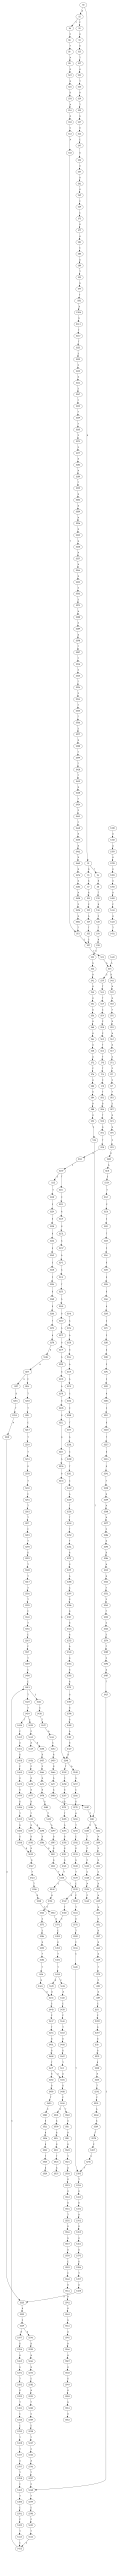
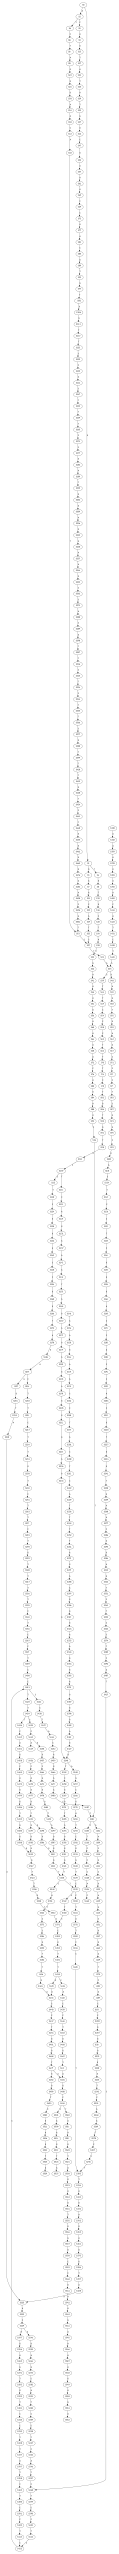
  strict digraph {
    fontname="JetBrains Mono"
    node [fontname="JetBrains Mono"]
    edge [fontname="JetBrains Mono"]
    S0
    S1
    S2
    S3
    S4
    S5
    S6
    S7
    S8
    S9
    S10
    S11
    S12
    S13
    S14
    S15
    S16
    S17
    S18
    S19
    S20
    S21
    S22
    S23
    S24
    S25
    S26
    S27
    S28
    S29
    S30
    S31
    S32
    S33
    S34
    S35
    S36
    S37
    S38
    S39
    S40
    S41
    S42
    S43
    S44
    S45
    S46
    S47
    S48
    S49
    S50
    S51
    S52
    S53
    S54
    S55
    S56
    S57
    S58
    S59
    S60
    S61
    S62
    S63
    S64
    S65
    S66
    S67
    S68
    S69
    S70
    S71
    S72
    S73
    S74
    S75
    S76
    S77
    S78
    S79
    S80
    S81
    S82
    S83
    S84
    S85
    S86
    S87
    S88
    S89
    S90
    S91
    S92
    S93
    S94
    S95
    S96
    S97
    S98
    S99
    S100
    S101
    S102
    S103
    S104
    S105
    S106
    S107
    S108
    S109
    S110
    S111
    S112
    S113
    S114
    S115
    S116
    S117
    S118
    S119
    S120
    S121
    S122
    S123
    S124
    S125
    S126
    S127
    S128
    S129
    S130
    S131
    S132
    S133
    S134
    S135
    S136
    S137
    S138
    S139
    S140
    S141
    S142
    S143
    S144
    S145
    S147
    S148
    S149
    S150
    S151
    S146
    S152
    S153
    S154
    S155
    S156
    S157
    S158
    S159
    S160
    S161
    S162
    S163
    S164
    S165
    S166
    S167
    S168
    S169
    S170
    S171
    S172
    S173
    S174
    S175
    S176
    S177
    S178
    S179
    S180
    S181
    S182
    S183
    S184
    S185
    S186
    S187
    S188
    S189
    S190
    S191
    S192
    S193
    S194
    S195
    S196
    S197
    S198
    S199
    S200
    S201
    S202
    S203
    S204
    S205
    S206
    S207
    S208
    S209
    S210
    S211
    S212
    S213
    S214
    S215
    S216
    S217
    S218
    S219
    S220
    S221
    S222
    S223
    S224
    S225
    S226
    S227
    S228
    S229
    S230
    S231
    S232
    S233
    S234
    S235
    S236
    S237
    S238
    S239
    S240
    S241
    S242
    S243
    S244
    S245
    S246
    S247
    S248
    S249
    S250
    S251
    S252
    S253
    S254
    S255
    S256
    S257
    S258
    S259
    S260
    S261
    S262
    S263
    S264
    S265
    S266
    S267
    S268
    S269
    S270
    S271
    S272
    S273
    S274
    S275
    S276
    S277
    S278
    S279
    S280
    S281
    S282
    S283
    S284
    S285
    S286
    S287
    S288
    S289
    S290
    S291
    S292
    S293
    S294
    S295
    S296
    S297
    S298
    S299
    S300
    S301
    S302
    S303
    S304
    S305
    S306
    S307
    S308
    S309
    S310
    S311
    S312
    S313
    S314
    S315
    S316
    S317
    S318
    S319
    S320
    S321
    S322
    S323
    S324
    S325
    S326
    S327
    S328
    S329
    S330
    S331
    S332
    S333
    S334
    S335
    S336
    S337
    S339
    S340
    S341
    S342
    S343
    S344
    S345
    S346
    S347
    S338
    S348
    S349
    S350
    S351
    S352
    S353
    S354
    S355
    S356
    S357
    S358
    S359
    S360
    S361
    S362
    S363
    S364
    S365
    S366
    S367
    S368
    S369
    S370
    S371
    S372
    S373
    S374
    S375
    S376
    S377
    S378
    S379
    S380
    S381
    S382
    S383
    S384
    S385
    S386
    S387
    S388
    S389
    S390
    S391
    S392
    S393
    S394
    S395
    S396
    S397
    S398
    S399
    S400
    S401
    S402
    S403
    S404
    S405
    S406
    S407
    S408
    S409
    S410
    S411
    S412
    S413
    S414
    S415
    S416
    S417
    S418
    S419
    S420
    S421
    S422
    S423
    S424
    S425
    S426
    S427
    S428
    S429
    S430
    S431
    S432
    S433
    S434
    S435
    S436
    S437
+   S438
    S439
    S440
    S441
    S442
    S443
    S444
    S445
    S446
    S447
    S448
    S449
    S450
    S451
    S452
    S453
    S454
    S455
    S457
    S458
    S459
    S460
    S461
    S462
    S456
    S463
    S464
    S465
    S466
    S467
    S468
    S469
    S470
    S471
    S472
    S473
    S474
    S475
    S476
    S477
    S478
    S479
    S480
    S481
    S482
    S483
    S484
    S485
    S486
    S487
    S488
    S489
    S490
    S491
    S492
    S493
    S494
    S495
    S496
    S497
    S498
    S499
    S500
    S501
    S502
    S503
    S504
    S505
    S506
    S507
    S508
    S509
    S510
    S511
    S512
    S513
    S514
    S515
    S516
    S517
    S518
    S519
    S520
    S521
    S522
    S523
    S524
    S525
    S526
    S527
    S528
    S529
    S530
    S531
    S532
    S533
    S534
    S535
    S536
    S537
    S538
    S539
    S540
    S541
    S542
    S543
    S544
    S545
    S546
    n548 [label=S587]
    S548
    S549
    S550
    S551
    S552
    S0 -> S1 [label=G]
    S0 -> S2 [label=A]
    S1 -> S3 [label=G]
    S1 -> S4 [label=T]
    S2 -> S5 [label=C]
    S2 -> S6 [label=T]
    S3 -> S7 [label=A]
    S4 -> S8 [label=G]
    S5 -> S9 [label=A]
    S6 -> S10 [label=C]
    S7 -> S11 [label=A]
    S8 -> S12 [label=T]
    S9 -> S13 [label=G]
    S10 -> S14 [label=T]
    S11 -> S15 [label=C]
    S12 -> S16 [label=G]
    S13 -> S17 [label=T]
    S14 -> S18 [label=A]
    S15 -> S19 [label=A]
    S16 -> S20 [label=C]
    S17 -> S21 [label=A]
    S18 -> S22 [label=G]
    S19 -> S23 [label=T]
    S20 -> S24 [label=T]
    S21 -> S25 [label=T]
    S22 -> S26 [label=G]
    S23 -> S27 [label=C]
    S24 -> S28 [label=A]
    S25 -> S29 [label=A]
    S26 -> S30 [label=G]
    S27 -> S31 [label=T]
    S28 -> S32 [label=T]
    S29 -> S33 [label=T]
    S30 -> S34 [label=A]
    S31 -> S35 [label=A]
    S32 -> S36 [label=G]
    S33 -> S37 [label=G]
    S34 -> S38 [label=A]
    S35 -> S39 [label=C]
    S35 -> S40 [label=G]
    S36 -> S41 [label=A]
    S37 -> S42 [label=A]
    S38 -> S43 [label=C]
    S39 -> S44 [label=T]
    S40 -> S45 [label=A]
    S41 -> S46 [label=A]
    S42 -> S47 [label=C]
    S43 -> S48 [label=A]
    S44 -> S49 [label=T]
    S45 -> S50 [label=A]
    S46 -> S51 [label=A]
    S47 -> S52 [label=G]
    S48 -> S53 [label=T]
    S49 -> S54 [label=C]
    S50 -> S55 [label=T]
    S51 -> S56 [label=G]
    S52 -> S57 [label=A]
    S53 -> S27 [label=C]
    S54 -> S58 [label=C]
    S55 -> S59 [label=G]
    S56 -> S60 [label=A]
    S57 -> S61 [label=A]
    S58 -> S62 [label=C]
    S59 -> S63 [label=A]
    S60 -> S64 [label=A]
    S61 -> S65 [label=A]
    S62 -> S66 [label=T]
    S63 -> S67 [label=A]
    S64 -> S68 [label=A]
    S65 -> S69 [label=C]
    S66 -> S70 [label=T]
    S67 -> S71 [label=C]
    S68 -> S72 [label=A]
    S69 -> S73 [label=C]
    S70 -> S74 [label=T]
    S71 -> S75 [label=C]
    S72 -> S76 [label=C]
    S73 -> S77 [label=A]
    S74 -> S78 [label=C]
    S75 -> S79 [label=C]
    S76 -> S80 [label=A]
    S77 -> S81 [label=A]
    S78 -> S82 [label=T]
    S79 -> S83 [label=T]
    S80 -> S84 [label=G]
    S81 -> S85 [label=C]
    S82 -> S86 [label=G]
    S83 -> S87 [label=C]
    S84 -> S88 [label=A]
    S85 -> S89 [label=G]
    S86 -> S90 [label=T]
    S87 -> S91 [label=A]
    S88 -> S92 [label=A]
    S89 -> S93 [label=T]
    S90 -> S94 [label=G]
    S91 -> S95 [label=A]
    S92 -> S96 [label=C]
    S93 -> S97 [label=G]
    S94 -> S98 [label=T]
    S95 -> S99 [label=C]
    S96 -> S100 [label=T]
    S97 -> S101 [label=T]
    S98 -> S102 [label=G]
    S99 -> S103 [label=A]
    S100 -> S104 [label=A]
    S100 -> S105 [label=C]
    S101 -> S106 [label=G]
    S102 -> S107 [label=C]
    S103 -> S108 [label=A]
    S104 -> S109 [label=A]
    S105 -> S110 [label=T]
    S106 -> S111 [label=G]
    S107 -> S112 [label=C]
    S107 -> S113 [label=T]
    S108 -> S114 [label=C]
    S109 -> S115 [label=C]
    S110 -> S116 [label=C]
    S111 -> S117 [label=T]
    S112 -> S118 [label=T]
    S113 -> S119 [label=C]
    S114 -> S120 [label=T]
    S115 -> S121 [label=A]
    S116 -> S122 [label=C]
    S117 -> S123 [label=T]
    S118 -> S124 [label=C]
    S119 -> S125 [label=A]
    S120 -> S126 [label=C]
    S121 -> S127 [label=C]
    S122 -> S128 [label=C]
    S123 -> S129 [label=C]
    S124 -> S130 [label=G]
    S125 -> S131 [label=G]
    S126 -> S132 [label=C]
    S127 -> S133 [label=G]
    S128 -> S134 [label=A]
    S129 -> S135 [label=C]
    S130 -> S136 [label=G]
    S131 -> S137 [label=A]
    S132 -> S138 [label=T]
    S133 -> S139 [label=A]
    S134 -> S140 [label=C]
    S135 -> S141 [label=A]
    S136 -> S142 [label=A]
    S137 -> S143 [label=A]
    S138 -> S144 [label=C]
    S139 -> S145 [label=A]
    S141 -> S147 [label=C]
    S142 -> S148 [label=C]
    S143 -> S149 [label=A]
    S144 -> S150 [label=G]
    S145 -> S151 [label=C]
    S147 -> S153 [label=T]
    S148 -> S154 [label=C]
    S149 -> S155 [label=T]
    S150 -> S156 [label=G]
    S151 -> S157 [label=G]
    S146 -> S152 [label=A]
    S152 -> S158 [label=A]
    S153 -> S159 [label=T]
    S154 -> S160 [label=G]
    S155 -> S161 [label=A]
    S156 -> S162 [label=G]
    S157 -> S163 [label=G]
    S158 -> S164 [label=G]
    S159 -> S165 [label=T]
    S160 -> S166 [label=G]
    S161 -> S167 [label=G]
    S162 -> S168 [label=A]
    S163 -> S169 [label=A]
    S164 -> S170 [label=A]
    S165 -> S171 [label=C]
    S166 -> S172 [label=T]
    S167 -> S173 [label=A]
    S168 -> S174 [label=C]
    S169 -> S175 [label=T]
    S170 -> S176 [label=A]
    S171 -> S177 [label=C]
    S172 -> S178 [label=A]
    S173 -> S179 [label=G]
    S174 -> S180 [label=C]
    S175 -> S181 [label=C]
    S176 -> S182 [label=C]
    S177 -> S183 [label=G]
    S178 -> S184 [label=G]
    S179 -> S185 [label=A]
    S180 -> S186 [label=A]
    S181 -> S187 [label=A]
    S182 -> S188 [label=C]
    S183 -> S189 [label=A]
    S184 -> S190 [label=A]
    S185 -> S191 [label=G]
    S186 -> S192 [label=C]
    S187 -> S193 [label=C]
    S188 -> S194 [label=T]
    S189 -> S195 [label=T]
    S190 -> S196 [label=C]
    S190 -> S197 [label=G]
    S191 -> S198 [label=A]
    S192 -> S199 [label=C]
    S193 -> S200 [label=C]
    S194 -> S201 [label=A]
    S195 -> S202 [label=G]
    S196 -> S203 [label=T]
    S197 -> S204 [label=G]
    S198 -> S205 [label=G]
    S199 -> S206 [label=A]
    S200 -> S207 [label=G]
    S201 -> S208 [label=C]
    S202 -> S209 [label=G]
    S203 -> S210 [label=T]
    S204 -> S211 [label=T]
    S205 -> S212 [label=G]
    S206 -> S213 [label=C]
    S207 -> S214 [label=G]
    S208 -> S215 [label=T]
    S209 -> S216 [label=A]
    S210 -> S217 [label=C]
    S211 -> S218 [label=A]
    S212 -> S219 [label=G]
    S213 -> S220 [label=G]
    S214 -> S221 [label=G]
    S215 -> S222 [label=C]
    S216 -> S223 [label=A]
    S217 -> S224 [label=T]
    S218 -> S225 [label=A]
    S219 -> S226 [label=A]
    S220 -> S227 [label=T]
    S221 -> S228 [label=G]
    S222 -> S229 [label=A]
    S223 -> S230 [label=A]
    S224 -> S231 [label=T]
    S225 -> S232 [label=A]
    S226 -> S233 [label=G]
    S227 -> S234 [label=G]
    S228 -> S235 [label=G]
    S229 -> S236 [label=T]
    S230 -> S237 [label=A]
    S231 -> S238 [label=G]
    S232 -> S239 [label=C]
    S233 -> S240 [label=G]
    S234 -> S241 [label=G]
    S235 -> S242 [label=T]
    S236 -> S243 [label=T]
    S237 -> S244 [label=A]
    S238 -> S245 [label=T]
    S239 -> S246 [label=A]
    S239 -> S247 [label=G]
    S240 -> S248 [label=A]
    S240 -> S249 [label=T]
    S241 -> S250 [label=T]
    S242 -> S251 [label=C]
    S243 -> S252 [label=T]
    S244 -> S253 [label=A]
    S245 -> S254 [label=C]
    S246 -> S255 [label=G]
    S247 -> S256 [label=G]
    S248 -> S257 [label=G]
    S249 -> S258 [label=C]
    S250 -> S259 [label=G]
    S251 -> S260 [label=A]
    S252 -> S261 [label=T]
    S253 -> S262 [label=C]
    S254 -> S263 [label=T]
    S255 -> S264 [label=A]
    S256 -> S265 [label=A]
    S257 -> S266 [label=C]
    S258 -> S267 [label=G]
    S259 -> S268 [label=A]
    S260 -> S269 [label=A]
    S261 -> S270 [label=A]
    S262 -> S271 [label=C]
    S263 -> S272 [label=T]
    S264 -> S273 [label=G]
    S265 -> S274 [label=G]
    S266 -> S275 [label=G]
    S267 -> S276 [label=G]
    S268 -> S277 [label=A]
    S269 -> S278 [label=T]
    S270 -> S279 [label=G]
    S271 -> S280 [label=A]
    S272 -> S281 [label=C]
    S273 -> S282 [label=C]
    S274 -> S283 [label=T]
    S275 -> S284 [label=A]
    S276 -> S285 [label=T]
    S277 -> S286 [label=C]
    S278 -> S287 [label=C]
    S279 -> S288 [label=A]
    S280 -> S289 [label=C]
    S281 -> S290 [label=T]
    S282 -> S291 [label=A]
    S283 -> S292 [label=G]
    S284 -> S293 [label=T]
    S285 -> S294 [label=A]
    S286 -> S295 [label=A]
    S287 -> S296 [label=C]
    S288 -> S297 [label=A]
    S289 -> S298 [label=G]
    S290 -> S299 [label=G]
    S291 -> S300 [label=T]
    S292 -> S301 [label=T]
    S293 -> S302 [label=C]
    S294 -> S303 [label=G]
    S295 -> S304 [label=G]
    S296 -> S305 [label=T]
    S297 -> S306 [label=G]
    S298 -> S307 [label=T]
    S299 -> S308 [label=T]
    S300 -> S309 [label=C]
    S301 -> S310 [label=C]
    S302 -> S311 [label=G]
    S303 -> S312 [label=G]
    S304 -> S313 [label=A]
    S305 -> S314 [label=T]
    S306 -> S315 [label=G]
    S307 -> S316 [label=T]
    S308 -> S317 [label=T]
    S309 -> S318 [label=C]
    S310 -> S319 [label=C]
    S311 -> S320 [label=G]
    S312 -> S321 [label=G]
    S313 -> S322 [label=G]
    S314 -> S323 [label=A]
    S315 -> S324 [label=G]
    S316 -> S325 [label=C]
    S317 -> S326 [label=T]
    S318 -> S327 [label=T]
    S319 -> S328 [label=T]
    S320 -> S329 [label=T]
    S321 -> S330 [label=T]
    S322 -> S331 [label=T]
    S323 -> S332 [label=G]
    S324 -> S333 [label=A]
    S325 -> S334 [label=T]
    S326 -> S335 [label=T]
    S327 -> S336 [label=C]
    S328 -> S337 [label=T]
    S329 -> S339 [label=C]
    S330 -> S339 [label=T]
    S330 -> S340 [label=C]
    S331 -> S341 [label=C]
    S332 -> S342 [label=A]
    S333 -> S343 [label=A]
    S334 -> S344 [label=C]
    S335 -> S345 [label=C]
    S336 -> S346 [label=A]
    S337 -> S347 [label=A]
    S339 -> S349 [label=G]
    S339 -> S350 [label=C]
    S340 -> S351 [label=A]
    S341 -> S352 [label=T]
    S342 -> S353 [label=G]
    S343 -> S354 [label=G]
    S344 -> S355 [label=T]
    S345 -> S356 [label=T]
    S346 -> S357 [label=T]
    S347 -> S358 [label=T]
    S338 -> S348 [label=A]
    S348 -> S359 [label=A]
    S349 -> S360 [label=T]
    S350 -> S361 [label=T]
    S351 -> S362 [label=T]
    S352 -> S363 [label=C]
    S353 -> S364 [label=A]
    S354 -> S365 [label=G]
    S355 -> S366 [label=T]
    S356 -> S367 [label=C]
    S357 -> S368 [label=C]
    S358 -> S369 [label=C]
    S359 -> S370 [label=A]
    S360 -> S371 [label=C]
    S361 -> S372 [label=A]
    S362 -> S373 [label=C]
    S363 -> S374 [label=C]
    S364 -> S375 [label=G]
    S365 -> S376 [label=A]
    S366 -> S377 [label=C]
    S367 -> S378 [label=C]
    S368 -> S379 [label=T]
    S369 -> S380 [label=T]
    S370 -> S381 [label=A]
    S371 -> S382 [label=C]
    S372 -> S383 [label=T]
    S373 -> S384 [label=C]
    S374 -> S385 [label=T]
    S375 -> S386 [label=G]
    S376 -> S387 [label=G]
    S377 -> S388 [label=A]
    S378 -> S389 [label=T]
    S379 -> S390 [label=C]
    S380 -> S391 [label=C]
    S381 -> S392 [label=A]
    S382 -> S393 [label=A]
    S383 -> S394 [label=C]
    S384 -> S395 [label=A]
    S385 -> S396 [label=C]
    S386 -> S397 [label=T]
    S387 -> S398 [label=G]
    S388 -> S399 [label=T]
    S389 -> S400 [label=C]
    S390 -> S401 [label=C]
    S391 -> S402 [label=C]
    S392 -> S403 [label=A]
    S393 -> S404 [label=T]
    S394 -> S405 [label=C]
    S395 -> S406 [label=T]
    S396 -> S407 [label=A]
    S397 -> S408 [label=A]
    S398 -> S409 [label=G]
    S399 -> S410 [label=T]
    S400 -> S411 [label=C]
    S401 -> S412 [label=T]
    S402 -> S413 [label=T]
    S403 -> S414 [label=C]
    S404 -> S415 [label=T]
    S405 -> S305 [label=T]
    S406 -> S416 [label=T]
    S407 -> S417 [label=T]
    S408 -> S225 [label=A]
    S409 -> S418 [label=A]
    S410 -> S419 [label=T]
    S411 -> S420 [label=T]
    S411 -> S421 [label=C]
    S412 -> S422 [label=C]
    S413 -> S422 [label=C]
    S414 -> S423 [label=A]
    S415 -> S424 [label=C]
    S415 -> S425 [label=G]
    S416 -> S426 [label=G]
    S417 -> S368 [label=C]
    S418 -> S427 [label=G]
    S419 -> S428 [label=G]
    S420 -> S429 [label=T]
    S421 -> S430 [label=C]
    S422 -> S411 [label=C]
    S423 -> S431 [label=T]
    S424 -> S432 [label=A]
    S425 -> S433 [label=A]
    S426 -> S433 [label=A]
    S427 -> S240 [label=G]
    S428 -> S434 [label=T]
    S429 -> S435 [label=C]
    S429 -> S436 [label=T]
    S430 -> S437 [label=T]
+   S431 -> S438 [label=C]
    S432 -> S439 [label=C]
    S433 -> S440 [label=C]
    S434 -> S441 [label=C]
    S435 -> S442 [label=C]
    S436 -> S443 [label=C]
    S437 -> S444 [label=A]
+   S438 -> S445 [label=T]
    S439 -> S446 [label=C]
    S440 -> S447 [label=C]
    S441 -> S448 [label=T]
    S442 -> S449 [label=A]
    S442 -> S450 [label=G]
    S443 -> S451 [label=A]
    S444 -> S452 [label=C]
    S445 -> S35 [label=A]
    S446 -> S453 [label=T]
    S447 -> S454 [label=T]
    S448 -> S455 [label=G]
    S450 -> S457 [label=G]
    S451 -> S458 [label=G]
    S452 -> S459 [label=A]
    S453 -> S460 [label=G]
    S454 -> S461 [label=G]
    S455 -> S462 [label=G]
    S457 -> S464 [label=C]
    S458 -> S465 [label=C]
    S459 -> S466 [label=G]
    S460 -> S467 [label=G]
    S461 -> S468 [label=G]
    S462 -> S469 [label=G]
    S456 -> S463 [label=C]
    S463 -> S470 [label=A]
    S464 -> S471 [label=A]
    S465 -> S472 [label=A]
    S466 -> S473 [label=A]
    S467 -> S474 [label=T]
    S468 -> S475 [label=T]
    S469 -> S476 [label=G]
    S470 -> S477 [label=G]
    S471 -> S478 [label=G]
    S472 -> S479 [label=G]
    S473 -> S480 [label=A]
    S474 -> S481 [label=A]
    S475 -> S481 [label=A]
    S475 -> S482 [label=G]
    S476 -> S483 [label=A]
    S477 -> S484 [label=G]
    S478 -> S485 [label=G]
    S479 -> S486 [label=G]
    S480 -> S487 [label=C]
    S481 -> S488 [label=G]
    S482 -> S489 [label=G]
    S483 -> S490 [label=A]
    S484 -> S491 [label=T]
    S485 -> S492 [label=T]
    S486 -> S493 [label=T]
    S487 -> S100 [label=T]
    S488 -> S494 [label=C]
    S489 -> S495 [label=T]
    S490 -> S496 [label=C]
    S491 -> S497 [label=G]
    S491 -> S498 [label=A]
    S492 -> S499 [label=A]
    S493 -> S500 [label=G]
    S494 -> S501 [label=C]
    S494 -> S502 [label=T]
    S495 -> S503 [label=C]
    S496 -> S504 [label=A]
    S497 -> S505 [label=G]
    S498 -> S506 [label=G]
    S499 -> S507 [label=G]
    S500 -> S508 [label=G]
    S501 -> S509 [label=A]
    S502 -> S510 [label=A]
    S503 -> S511 [label=G]
    S504 -> S53 [label=T]
    S505 -> S512 [label=G]
    S506 -> S513 [label=G]
    S507 -> S513 [label=G]
    S508 -> S512 [label=G]
    S509 -> S514 [label=A]
    S510 -> S515 [label=A]
    S511 -> S516 [label=A]
    S512 -> S517 [label=G]
    S513 -> S518 [label=G]
    S514 -> S519 [label=G]
    S515 -> S520 [label=G]
    S516 -> S521 [label=G]
    S517 -> S522 [label=T]
    S518 -> S330 [label=T]
    S519 -> S523 [label=T]
    S520 -> S524 [label=T]
    S521 -> S525 [label=T]
    S522 -> S526 [label=T]
    S523 -> S527 [label=A]
    S524 -> S528 [label=A]
    S525 -> S529 [label=A]
    S526 -> S530 [label=G]
    S528 -> S531 [label=G]
    S530 -> S532 [label=T]
    S531 -> S533 [label=A]
    S532 -> S371 [label=C]
    S533 -> S534 [label=G]
    S534 -> S535 [label=T]
    S535 -> S536 [label=G]
    S536 -> S537 [label=G]
    S537 -> S538 [label=G]
    S538 -> S539 [label=C]
    S539 -> S540 [label=C]
    S540 -> S541 [label=G]
    S541 -> S542 [label=A]
    S542 -> S543 [label=A]
    S543 -> S544 [label=G]
    S544 -> S545 [label=A]
    S545 -> S546 [label=A]
    S546 -> n548 [label=A]
    n548 -> S548 [label=A]
    S548 -> S549 [label=G]
    S549 -> S550 [label=A]
    S550 -> S551 [label=G]
    S551 -> S552 [label=A]
  }
